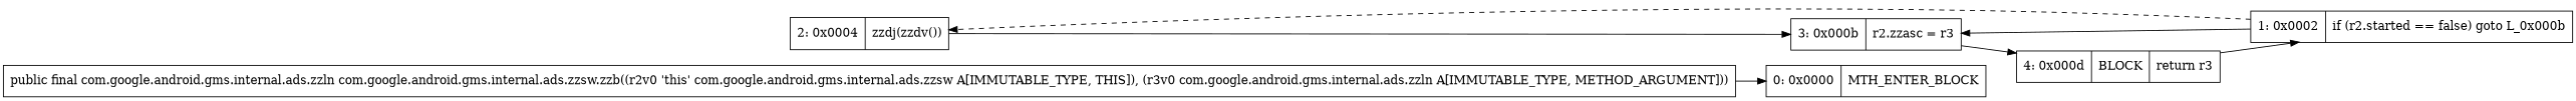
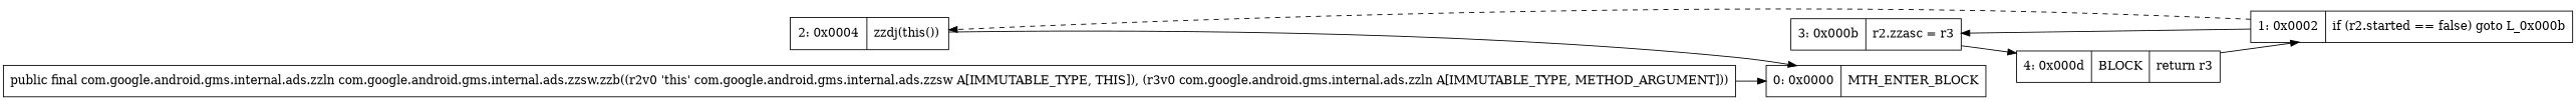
  digraph {
    rankdir=LR
    node [shape=record]
    n1 [label="{0\:\ 0x0000|MTH_ENTER_BLOCK\l}"]
    n2 [label="{1\:\ 0x0002|if (r2.started == false) goto L_0x000b\l}"]
-   n3 [label="{2\:\ 0x0004|zzdj(zzdv())\l}"]
+   n3 [label="{2\:\ 0x0004|zzdj(this())\l}"]
    n4 [label="{3\:\ 0x000b|r2.zzasc = r3\l}"]
    n5 [label="{4\:\ 0x000d|BLOCK\l|return r3\l}"]
    n6 [label="{public final com.google.android.gms.internal.ads.zzln com.google.android.gms.internal.ads.zzsw.zzb((r2v0 'this' com.google.android.gms.internal.ads.zzsw A[IMMUTABLE_TYPE, THIS]), (r3v0 com.google.android.gms.internal.ads.zzln A[IMMUTABLE_TYPE, METHOD_ARGUMENT])) }"]
    n2 -> n3 [style=dashed]
    n2 -> n4
-   n3 -> n4
+   n3 -> n1
    n4 -> n5
    n5 -> n2
    n6 -> n1
  }
